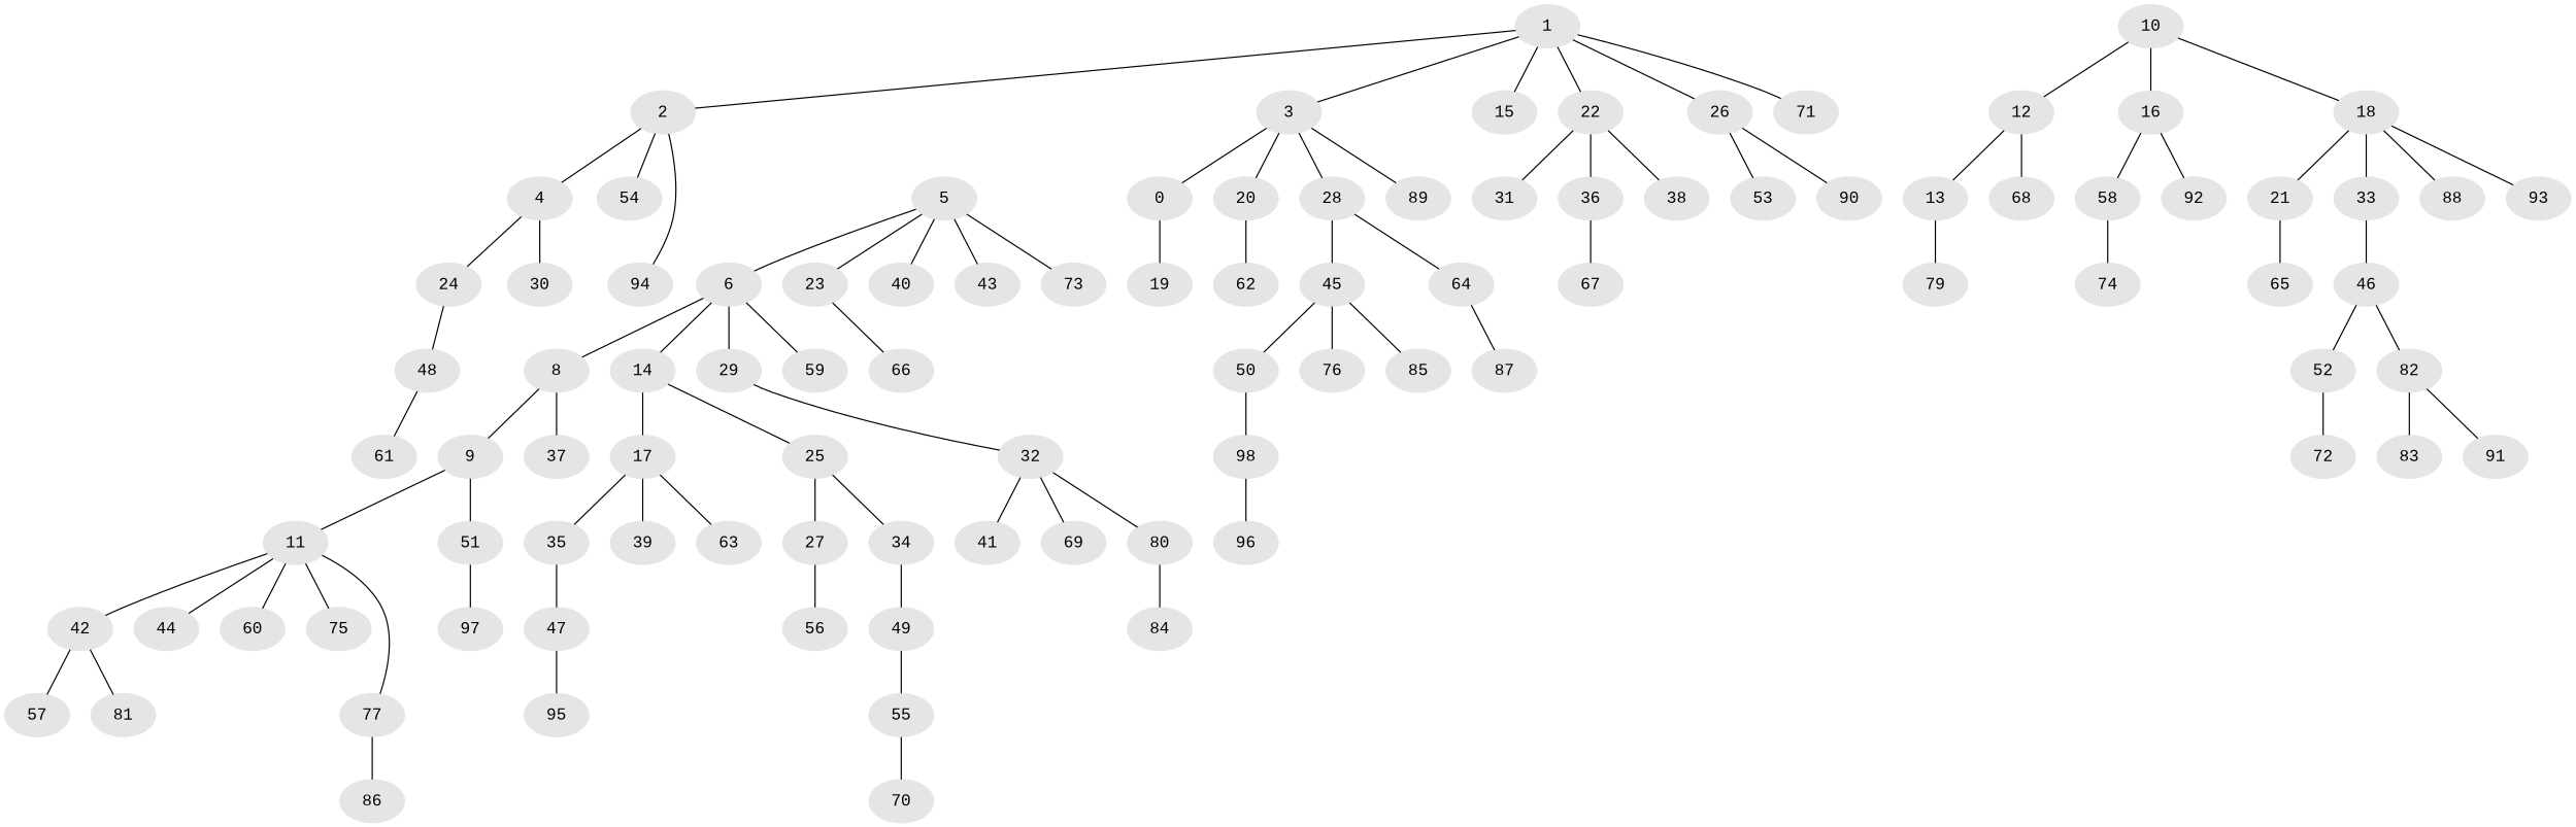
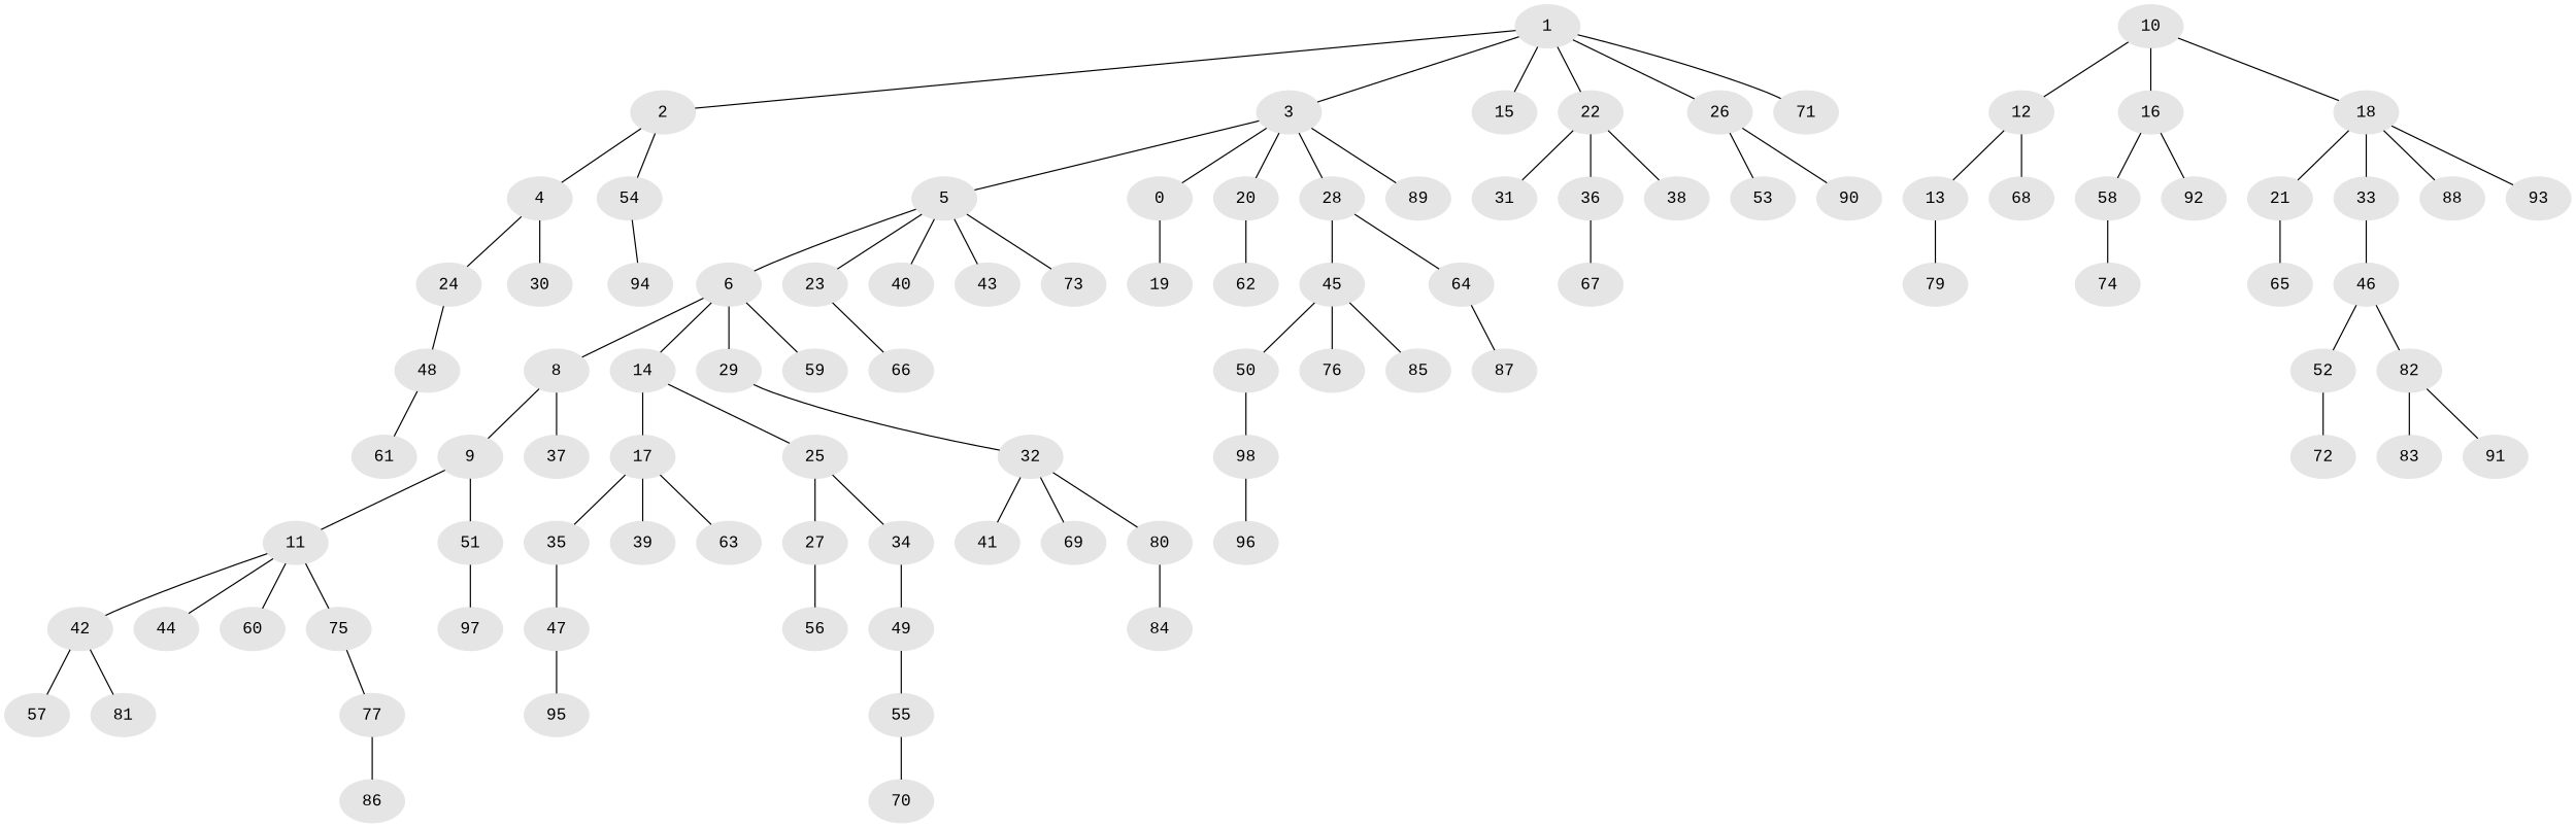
  graph {
    fontname="Liberation Mono"
    node [color=gray90 fontname="Liberation Mono" style=filled]
    edge [fontname="Liberation Mono"]
    1
    2
    3
    15
    22
    26
    71
    4
    54
    94
    5
    n12 [label=0]
    20
    28
    89
    31
    36
    38
    53
    90
    24
    30
    6
    23
    40
    43
    73
    19
    62
    45
    64
    48
    8
    14
    29
    59
    66
    9
    37
    17
    25
    32
    11
    51
    10
    12
    16
    18
    42
    44
    60
    75
    77
    97
    13
    68
    58
    92
    21
    33
    88
    93
    57
    81
    86
    79
    35
    39
    63
    27
    34
    74
    47
    65
    46
    67
    61
    56
    49
    50
    76
    85
    87
    41
    69
    80
    84
    52
    82
    55
    95
    n92 [label=98]
    72
    83
    91
    70
    96
    1 -- 2
    1 -- 3
    1 -- 15
    1 -- 22
    1 -- 26
    1 -- 71
    2 -- 4
    2 -- 54
-   2 -- 94
+   54 -- 94
+   3 -- 5
    3 -- n12
    3 -- 20
    3 -- 28
    3 -- 89
    22 -- 31
    22 -- 36
    22 -- 38
    26 -- 53
    26 -- 90
    4 -- 24
    4 -- 30
    5 -- 6
    5 -- 23
    5 -- 40
    5 -- 43
    5 -- 73
    n12 -- 19
    20 -- 62
    28 -- 45
    28 -- 64
    36 -- 67
    24 -- 48
    6 -- 8
    6 -- 14
    6 -- 29
    6 -- 59
    23 -- 66
    45 -- 50
    45 -- 76
    45 -- 85
    64 -- 87
    48 -- 61
    8 -- 9
    8 -- 37
    14 -- 17
    14 -- 25
    29 -- 32
    9 -- 11
    9 -- 51
    17 -- 35
    17 -- 39
    17 -- 63
    25 -- 27
    25 -- 34
    32 -- 41
    32 -- 69
    32 -- 80
    11 -- 42
    11 -- 44
    11 -- 60
    11 -- 75
-   11 -- 77
+   75 -- 77
    51 -- 97
    10 -- 12
    10 -- 16
    10 -- 18
    12 -- 13
    12 -- 68
    16 -- 58
    16 -- 92
    18 -- 21
    18 -- 33
    18 -- 88
    18 -- 93
    42 -- 57
    42 -- 81
    77 -- 86
    13 -- 79
    58 -- 74
    21 -- 65
    33 -- 46
    35 -- 47
    27 -- 56
    34 -- 49
    47 -- 95
    46 -- 52
    46 -- 82
    49 -- 55
    50 -- n92
    80 -- 84
    52 -- 72
    82 -- 83
    82 -- 91
    55 -- 70
    n92 -- 96
  }
